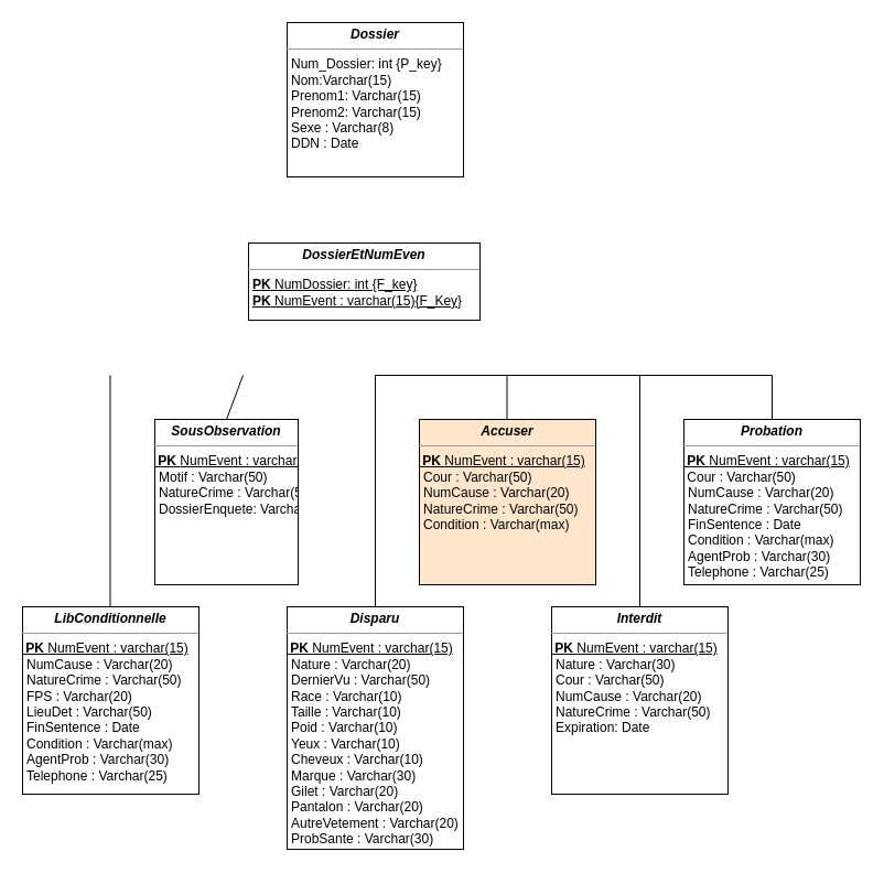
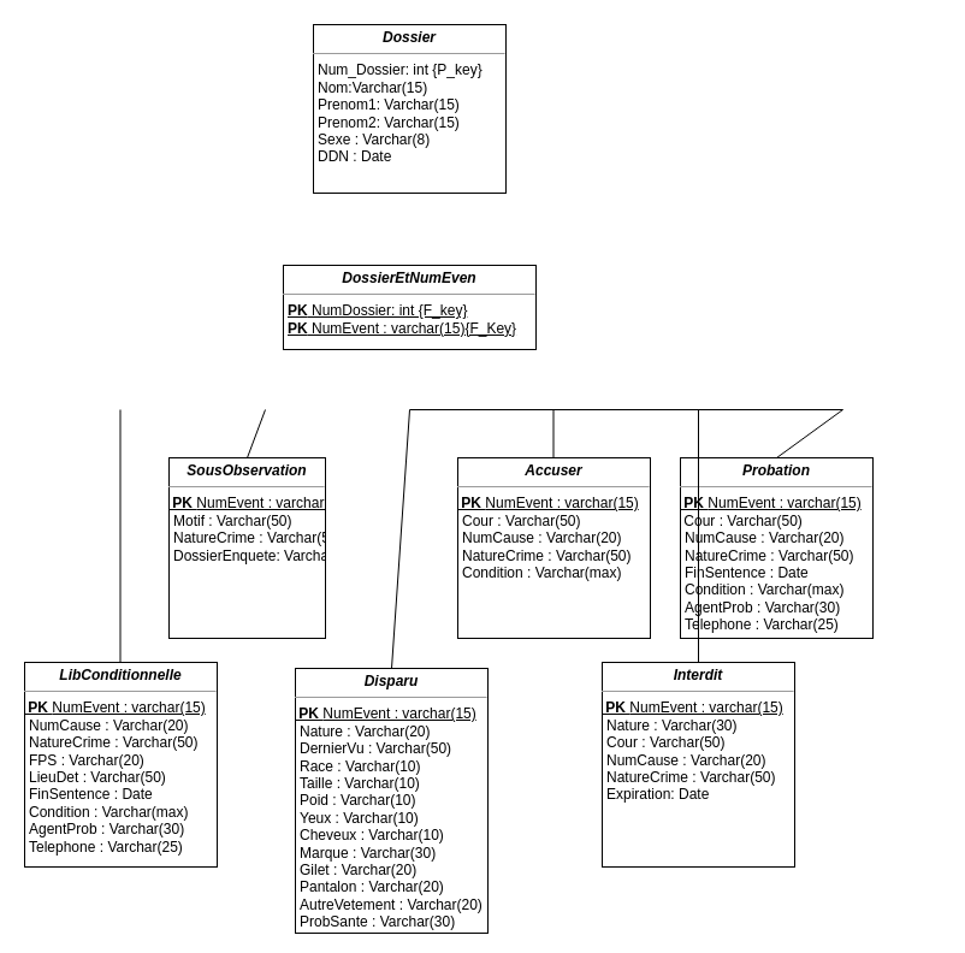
  <mxCell id="0" />
  <mxCell id="1" parent="0" />
  <mxCell id="2" value="&lt;p style=&quot;margin: 0px ; margin-top: 4px ; text-align: center&quot;&gt;&lt;b&gt;&lt;i&gt;Dossier&lt;/i&gt;&lt;/b&gt;&lt;/p&gt;&lt;hr size=&quot;1&quot;&gt;&lt;p style=&quot;margin: 0px ; margin-left: 4px&quot;&gt;&lt;/p&gt;&lt;p style=&quot;margin: 0px ; margin-left: 4px&quot;&gt;Num_Dossier: int {P_key}&lt;/p&gt;&lt;p style=&quot;margin: 0px ; margin-left: 4px&quot;&gt;Nom:Varchar(15)&lt;/p&gt;&lt;p style=&quot;margin: 0px ; margin-left: 4px&quot;&gt;Prenom1: Varchar(15)&lt;/p&gt;&lt;p style=&quot;margin: 0px ; margin-left: 4px&quot;&gt;Prenom2: Varchar(15)&lt;/p&gt;&lt;p style=&quot;margin: 0px ; margin-left: 4px&quot;&gt;Sexe : Varchar(8)&lt;/p&gt;&lt;p style=&quot;margin: 0px ; margin-left: 4px&quot;&gt;DDN : Date&lt;/p&gt;&lt;p style=&quot;margin: 0px ; margin-left: 4px&quot;&gt;&lt;br&gt;&lt;/p&gt;" style="verticalAlign=top;align=left;overflow=fill;fontSize=12;fontFamily=Helvetica;html=1;" vertex="1" parent="1"><mxGeometry x="260" y="20" width="160" height="140" as="geometry" /></mxCell>
- <mxCell id="3" value="&lt;p style=&quot;margin: 0px ; margin-top: 4px ; text-align: center&quot;&gt;&lt;b&gt;&lt;i&gt;DossierEtNumEven&lt;/i&gt;&lt;/b&gt;&lt;/p&gt;&lt;hr size=&quot;1&quot;&gt;&lt;p style=&quot;margin: 0px ; margin-left: 4px&quot;&gt;&lt;/p&gt;&lt;p style=&quot;margin: 0px ; margin-left: 4px&quot;&gt;&lt;u&gt;&lt;b&gt;PK&lt;/b&gt; NumDossier: int {F_key}&lt;/u&gt;&lt;/p&gt;&lt;p style=&quot;margin: 0px ; margin-left: 4px&quot;&gt;&lt;u&gt;&lt;b&gt;PK&lt;/b&gt; NumEvent : varchar(15){F_Key}&lt;/u&gt;&lt;/p&gt;&lt;p style=&quot;margin: 0px ; margin-left: 4px&quot;&gt;&lt;br&gt;&lt;/p&gt;" style="verticalAlign=top;align=left;overflow=fill;fontSize=12;fontFamily=Helvetica;html=1;" vertex="1" parent="1"><mxGeometry x="225" y="220" width="210" height="70" as="geometry" /></mxCell>
+ <mxCell id="3" value="&lt;p style=&quot;margin: 0px ; margin-top: 4px ; text-align: center&quot;&gt;&lt;b&gt;&lt;i&gt;DossierEtNumEven&lt;/i&gt;&lt;/b&gt;&lt;/p&gt;&lt;hr size=&quot;1&quot;&gt;&lt;p style=&quot;margin: 0px ; margin-left: 4px&quot;&gt;&lt;/p&gt;&lt;p style=&quot;margin: 0px ; margin-left: 4px&quot;&gt;&lt;u&gt;&lt;b&gt;PK&lt;/b&gt; NumDossier: int {F_key}&lt;/u&gt;&lt;/p&gt;&lt;p style=&quot;margin: 0px ; margin-left: 4px&quot;&gt;&lt;u&gt;&lt;b&gt;PK&lt;/b&gt; NumEvent : varchar(15){F_Key}&lt;/u&gt;&lt;/p&gt;&lt;p style=&quot;margin: 0px ; margin-left: 4px&quot;&gt;&lt;br&gt;&lt;/p&gt;" style="verticalAlign=top;align=left;overflow=fill;fontSize=12;fontFamily=Helvetica;html=1;" vertex="1" parent="1"><mxGeometry x="235" y="220" width="210" height="70" as="geometry" /></mxCell>
  <mxCell id="4" value="&lt;p style=&quot;margin: 0px ; margin-top: 4px ; text-align: center&quot;&gt;&lt;b&gt;&lt;i&gt;LibConditionnelle&lt;/i&gt;&lt;/b&gt;&lt;/p&gt;&lt;hr size=&quot;1&quot;&gt;&lt;p style=&quot;margin: 0px ; margin-left: 4px&quot;&gt;&lt;/p&gt;&lt;u&gt;&lt;b&gt;&amp;nbsp;PK&amp;nbsp;&lt;/b&gt;&lt;/u&gt;&lt;u&gt;NumEvent : varchar(15)&lt;/u&gt;&lt;p style=&quot;margin: 0px 0px 0px 4px&quot;&gt;NumCause : Varchar(20)&lt;/p&gt;&lt;p style=&quot;margin: 0px 0px 0px 4px&quot;&gt;NatureCrime : Varchar(50)&lt;/p&gt;&lt;p style=&quot;margin: 0px ; margin-left: 4px&quot;&gt;&lt;span&gt;FPS : Varchar(20)&lt;/span&gt;&lt;br&gt;&lt;/p&gt;&lt;p style=&quot;margin: 0px ; margin-left: 4px&quot;&gt;LieuDet : Varchar(50)&lt;/p&gt;&lt;p style=&quot;margin: 0px 0px 0px 4px&quot;&gt;FinSentence : Date&lt;br&gt;&lt;/p&gt;&lt;div&gt;&lt;p style=&quot;margin: 0px 0px 0px 4px&quot;&gt;Condition : Varchar(max)&lt;br&gt;&lt;/p&gt;&lt;p style=&quot;margin: 0px 0px 0px 4px&quot;&gt;AgentProb : Varchar(30)&lt;/p&gt;&lt;p style=&quot;margin: 0px 0px 0px 4px&quot;&gt;Telephone : Varchar(25)&lt;br&gt;&lt;/p&gt;&lt;/div&gt;&lt;div&gt;&lt;br&gt;&lt;/div&gt;&lt;div&gt;&lt;br&gt;&lt;/div&gt;" style="verticalAlign=top;align=left;overflow=fill;fontSize=12;fontFamily=Helvetica;html=1;" vertex="1" parent="1"><mxGeometry x="20" y="550" width="160" height="170" as="geometry" /></mxCell>
  <mxCell id="5" value="&lt;p style=&quot;margin: 0px ; margin-top: 4px ; text-align: center&quot;&gt;&lt;b&gt;&lt;i&gt;SousObservation&lt;/i&gt;&lt;/b&gt;&lt;/p&gt;&lt;hr size=&quot;1&quot;&gt;&lt;p style=&quot;margin: 0px ; margin-left: 4px&quot;&gt;&lt;/p&gt;&lt;u&gt;&lt;b&gt;&amp;nbsp;PK&amp;nbsp;&lt;/b&gt;&lt;/u&gt;&lt;u&gt;NumEvent : varchar(15)&lt;/u&gt;&lt;p style=&quot;margin: 0px ; margin-left: 4px&quot;&gt;Motif : Varchar(50)&lt;/p&gt;&lt;p style=&quot;margin: 0px ; margin-left: 4px&quot;&gt;NatureCrime : Varchar(50)&lt;/p&gt;&lt;p style=&quot;margin: 0px ; margin-left: 4px&quot;&gt;DossierEnquete: Varchar(50)&lt;/p&gt;&lt;p style=&quot;margin: 0px ; margin-left: 4px&quot;&gt;&lt;br&gt;&lt;/p&gt;&lt;p style=&quot;margin: 0px ; margin-left: 4px&quot;&gt;&lt;br&gt;&lt;/p&gt;" style="verticalAlign=top;align=left;overflow=fill;fontSize=12;fontFamily=Helvetica;html=1;" vertex="1" parent="1"><mxGeometry x="140" y="380" width="130" height="150" as="geometry" /></mxCell>
- <mxCell id="6" value="&lt;p style=&quot;margin: 0px ; margin-top: 4px ; text-align: center&quot;&gt;&lt;b&gt;&lt;i&gt;Accuser&lt;/i&gt;&lt;/b&gt;&lt;/p&gt;&lt;hr size=&quot;1&quot;&gt;&lt;p style=&quot;margin: 0px ; margin-left: 4px&quot;&gt;&lt;/p&gt;&lt;u&gt;&lt;b&gt;&amp;nbsp;PK&amp;nbsp;&lt;/b&gt;&lt;/u&gt;&lt;u&gt;NumEvent : varchar(15)&lt;/u&gt;&lt;p style=&quot;margin: 0px ; margin-left: 4px&quot;&gt;Cour : Varchar(50)&lt;/p&gt;&lt;p style=&quot;margin: 0px ; margin-left: 4px&quot;&gt;NumCause : Varchar(20)&lt;/p&gt;&lt;p style=&quot;margin: 0px ; margin-left: 4px&quot;&gt;NatureCrime : Varchar(50)&lt;/p&gt;&lt;p style=&quot;margin: 0px ; margin-left: 4px&quot;&gt;Condition : Varchar(max)&lt;/p&gt;" style="verticalAlign=top;align=left;overflow=fill;fontSize=12;fontFamily=Helvetica;html=1;fillColor=#ffe6cc;" vertex="1" parent="1"><mxGeometry x="380" y="380" width="160" height="150" as="geometry" /></mxCell>
+ <mxCell id="6" value="&lt;p style=&quot;margin: 0px ; margin-top: 4px ; text-align: center&quot;&gt;&lt;b&gt;&lt;i&gt;Accuser&lt;/i&gt;&lt;/b&gt;&lt;/p&gt;&lt;hr size=&quot;1&quot;&gt;&lt;p style=&quot;margin: 0px ; margin-left: 4px&quot;&gt;&lt;/p&gt;&lt;u&gt;&lt;b&gt;&amp;nbsp;PK&amp;nbsp;&lt;/b&gt;&lt;/u&gt;&lt;u&gt;NumEvent : varchar(15)&lt;/u&gt;&lt;p style=&quot;margin: 0px ; margin-left: 4px&quot;&gt;Cour : Varchar(50)&lt;/p&gt;&lt;p style=&quot;margin: 0px ; margin-left: 4px&quot;&gt;NumCause : Varchar(20)&lt;/p&gt;&lt;p style=&quot;margin: 0px ; margin-left: 4px&quot;&gt;NatureCrime : Varchar(50)&lt;/p&gt;&lt;p style=&quot;margin: 0px ; margin-left: 4px&quot;&gt;Condition : Varchar(max)&lt;/p&gt;" style="verticalAlign=top;align=left;overflow=fill;fontSize=12;fontFamily=Helvetica;html=1;" vertex="1" parent="1"><mxGeometry x="380" y="380" width="160" height="150" as="geometry" /></mxCell>
  <mxCell id="7" value="&lt;p style=&quot;margin: 0px ; margin-top: 4px ; text-align: center&quot;&gt;&lt;b&gt;&lt;i&gt;Interdit&lt;/i&gt;&lt;/b&gt;&lt;/p&gt;&lt;hr size=&quot;1&quot;&gt;&lt;p style=&quot;margin: 0px ; margin-left: 4px&quot;&gt;&lt;/p&gt;&lt;u&gt;&lt;b&gt;&amp;nbsp;PK&amp;nbsp;&lt;/b&gt;&lt;/u&gt;&lt;u&gt;NumEvent : varchar(15)&lt;/u&gt;&lt;p style=&quot;margin: 0px ; margin-left: 4px&quot;&gt;Nature : Varchar(30)&lt;br&gt;&lt;/p&gt;&lt;p style=&quot;margin: 0px 0px 0px 4px&quot;&gt;Cour : Varchar(50)&lt;/p&gt;&lt;p style=&quot;margin: 0px 0px 0px 4px&quot;&gt;NumCause : Varchar(20)&lt;/p&gt;&lt;p style=&quot;margin: 0px 0px 0px 4px&quot;&gt;NatureCrime : Varchar(50)&lt;/p&gt;&lt;p style=&quot;margin: 0px 0px 0px 4px&quot;&gt;Expiration: Date&lt;br&gt;&lt;/p&gt;&lt;div&gt;&lt;br&gt;&lt;/div&gt;" style="verticalAlign=top;align=left;overflow=fill;fontSize=12;fontFamily=Helvetica;html=1;" vertex="1" parent="1"><mxGeometry x="500" y="550" width="160" height="170" as="geometry" /></mxCell>
- <mxCell id="8" value="&lt;p style=&quot;margin: 0px ; margin-top: 4px ; text-align: center&quot;&gt;&lt;b&gt;&lt;i&gt;Probation&lt;/i&gt;&lt;/b&gt;&lt;/p&gt;&lt;hr size=&quot;1&quot;&gt;&lt;p style=&quot;margin: 0px ; margin-left: 4px&quot;&gt;&lt;/p&gt;&lt;u&gt;&lt;b&gt;&amp;nbsp;PK&amp;nbsp;&lt;/b&gt;&lt;/u&gt;&lt;u&gt;NumEvent : varchar(15)&lt;br&gt;&lt;/u&gt;&amp;nbsp;Cour : Varchar(50)&lt;p style=&quot;margin: 0px 0px 0px 4px&quot;&gt;NumCause : Varchar(20)&lt;/p&gt;&lt;p style=&quot;margin: 0px 0px 0px 4px&quot;&gt;NatureCrime : Varchar(50)&lt;/p&gt;&lt;p style=&quot;margin: 0px ; margin-left: 4px&quot;&gt;&lt;span&gt;FinSentence : Date&lt;/span&gt;&lt;br&gt;&lt;/p&gt;&lt;p style=&quot;margin: 0px ; margin-left: 4px&quot;&gt;Condition : Varchar(max)&lt;span&gt;&lt;br&gt;&lt;/span&gt;&lt;/p&gt;&lt;p style=&quot;margin: 0px ; margin-left: 4px&quot;&gt;AgentProb : Varchar(30)&lt;/p&gt;&lt;p style=&quot;margin: 0px ; margin-left: 4px&quot;&gt;Telephone : Varchar(25)&lt;/p&gt;" style="verticalAlign=top;align=left;overflow=fill;fontSize=12;fontFamily=Helvetica;html=1;" vertex="1" parent="1"><mxGeometry x="620" y="380" width="160" height="150" as="geometry" /></mxCell>
- <mxCell id="9" value="&lt;p style=&quot;margin: 0px ; margin-top: 4px ; text-align: center&quot;&gt;&lt;b&gt;&lt;i&gt;Disparu&lt;/i&gt;&lt;/b&gt;&lt;/p&gt;&lt;hr size=&quot;1&quot;&gt;&lt;p style=&quot;margin: 0px ; margin-left: 4px&quot;&gt;&lt;/p&gt;&lt;u&gt;&lt;b&gt;&amp;nbsp;PK&amp;nbsp;&lt;/b&gt;&lt;/u&gt;&lt;u&gt;NumEvent : varchar(15)&lt;/u&gt;&lt;p style=&quot;margin: 0px ; margin-left: 4px&quot;&gt;&lt;span&gt;Nature : Varchar(20)&lt;/span&gt;&lt;br&gt;&lt;/p&gt;&lt;p style=&quot;margin: 0px ; margin-left: 4px&quot;&gt;DernierVu : Varchar(50)&lt;/p&gt;&lt;p style=&quot;margin: 0px ; margin-left: 4px&quot;&gt;Race : Varchar(10)&lt;/p&gt;&lt;p style=&quot;margin: 0px ; margin-left: 4px&quot;&gt;Taille : Varchar(10)&lt;br&gt;&lt;/p&gt;&lt;p style=&quot;margin: 0px ; margin-left: 4px&quot;&gt;Poid : Varchar(10)&lt;br&gt;&lt;/p&gt;&lt;p style=&quot;margin: 0px ; margin-left: 4px&quot;&gt;Yeux : Varchar(10)&lt;br&gt;&lt;/p&gt;&lt;p style=&quot;margin: 0px ; margin-left: 4px&quot;&gt;Cheveux : Varchar(10)&lt;br&gt;&lt;/p&gt;&lt;p style=&quot;margin: 0px ; margin-left: 4px&quot;&gt;Marque : Varchar(30)&lt;br&gt;&lt;/p&gt;&lt;p style=&quot;margin: 0px ; margin-left: 4px&quot;&gt;Gilet : Varchar(20)&lt;br&gt;&lt;/p&gt;&lt;p style=&quot;margin: 0px ; margin-left: 4px&quot;&gt;Pantalon : Varchar(20)&lt;br&gt;&lt;/p&gt;&lt;p style=&quot;margin: 0px ; margin-left: 4px&quot;&gt;AutreVetement : Varchar(20)&lt;br&gt;&lt;/p&gt;&lt;p style=&quot;margin: 0px ; margin-left: 4px&quot;&gt;ProbSante : Varchar(30)&lt;br&gt;&lt;/p&gt;&lt;p style=&quot;margin: 0px ; margin-left: 4px&quot;&gt;&lt;br&gt;&lt;/p&gt;" style="verticalAlign=top;align=left;overflow=fill;fontSize=12;fontFamily=Helvetica;html=1;" vertex="1" parent="1"><mxGeometry x="260" y="550" width="160" height="220" as="geometry" /></mxCell>
+ <mxCell id="8" value="&lt;p style=&quot;margin: 0px ; margin-top: 4px ; text-align: center&quot;&gt;&lt;b&gt;&lt;i&gt;Probation&lt;/i&gt;&lt;/b&gt;&lt;/p&gt;&lt;hr size=&quot;1&quot;&gt;&lt;p style=&quot;margin: 0px ; margin-left: 4px&quot;&gt;&lt;/p&gt;&lt;u&gt;&lt;b&gt;&amp;nbsp;PK&amp;nbsp;&lt;/b&gt;&lt;/u&gt;&lt;u&gt;NumEvent : varchar(15)&lt;br&gt;&lt;/u&gt;&amp;nbsp;Cour : Varchar(50)&lt;p style=&quot;margin: 0px 0px 0px 4px&quot;&gt;NumCause : Varchar(20)&lt;/p&gt;&lt;p style=&quot;margin: 0px 0px 0px 4px&quot;&gt;NatureCrime : Varchar(50)&lt;/p&gt;&lt;p style=&quot;margin: 0px ; margin-left: 4px&quot;&gt;&lt;span&gt;FinSentence : Date&lt;/span&gt;&lt;br&gt;&lt;/p&gt;&lt;p style=&quot;margin: 0px ; margin-left: 4px&quot;&gt;Condition : Varchar(max)&lt;span&gt;&lt;br&gt;&lt;/span&gt;&lt;/p&gt;&lt;p style=&quot;margin: 0px ; margin-left: 4px&quot;&gt;AgentProb : Varchar(30)&lt;/p&gt;&lt;p style=&quot;margin: 0px ; margin-left: 4px&quot;&gt;Telephone : Varchar(25)&lt;/p&gt;" style="verticalAlign=top;align=left;overflow=fill;fontSize=12;fontFamily=Helvetica;html=1;" vertex="1" parent="1"><mxGeometry x="565" y="380" width="160" height="150" as="geometry" /></mxCell>
+ <mxCell id="9" value="&lt;p style=&quot;margin: 0px ; margin-top: 4px ; text-align: center&quot;&gt;&lt;b&gt;&lt;i&gt;Disparu&lt;/i&gt;&lt;/b&gt;&lt;/p&gt;&lt;hr size=&quot;1&quot;&gt;&lt;p style=&quot;margin: 0px ; margin-left: 4px&quot;&gt;&lt;/p&gt;&lt;u&gt;&lt;b&gt;&amp;nbsp;PK&amp;nbsp;&lt;/b&gt;&lt;/u&gt;&lt;u&gt;NumEvent : varchar(15)&lt;/u&gt;&lt;p style=&quot;margin: 0px ; margin-left: 4px&quot;&gt;&lt;span&gt;Nature : Varchar(20)&lt;/span&gt;&lt;br&gt;&lt;/p&gt;&lt;p style=&quot;margin: 0px ; margin-left: 4px&quot;&gt;DernierVu : Varchar(50)&lt;/p&gt;&lt;p style=&quot;margin: 0px ; margin-left: 4px&quot;&gt;Race : Varchar(10)&lt;/p&gt;&lt;p style=&quot;margin: 0px ; margin-left: 4px&quot;&gt;Taille : Varchar(10)&lt;br&gt;&lt;/p&gt;&lt;p style=&quot;margin: 0px ; margin-left: 4px&quot;&gt;Poid : Varchar(10)&lt;br&gt;&lt;/p&gt;&lt;p style=&quot;margin: 0px ; margin-left: 4px&quot;&gt;Yeux : Varchar(10)&lt;br&gt;&lt;/p&gt;&lt;p style=&quot;margin: 0px ; margin-left: 4px&quot;&gt;Cheveux : Varchar(10)&lt;br&gt;&lt;/p&gt;&lt;p style=&quot;margin: 0px ; margin-left: 4px&quot;&gt;Marque : Varchar(30)&lt;br&gt;&lt;/p&gt;&lt;p style=&quot;margin: 0px ; margin-left: 4px&quot;&gt;Gilet : Varchar(20)&lt;br&gt;&lt;/p&gt;&lt;p style=&quot;margin: 0px ; margin-left: 4px&quot;&gt;Pantalon : Varchar(20)&lt;br&gt;&lt;/p&gt;&lt;p style=&quot;margin: 0px ; margin-left: 4px&quot;&gt;AutreVetement : Varchar(20)&lt;br&gt;&lt;/p&gt;&lt;p style=&quot;margin: 0px ; margin-left: 4px&quot;&gt;ProbSante : Varchar(30)&lt;br&gt;&lt;/p&gt;&lt;p style=&quot;margin: 0px ; margin-left: 4px&quot;&gt;&lt;br&gt;&lt;/p&gt;" style="verticalAlign=top;align=left;overflow=fill;fontSize=12;fontFamily=Helvetica;html=1;" vertex="1" parent="1"><mxGeometry x="245" y="555" width="160" height="220" as="geometry" /></mxCell>
  <mxCell id="10" value="" style="endArrow=none;html=1;rounded=0;exitX=0.5;exitY=0;exitDx=0;exitDy=0;" edge="1" parent="1" source="8"><mxGeometry width="50" height="50" relative="1" as="geometry"><mxPoint x="570" y="350" as="sourcePoint" /><mxPoint x="340" y="340" as="targetPoint" /><Array as="points"><mxPoint x="700" y="340" /></Array></mxGeometry></mxCell>
  <mxCell id="11" value="" style="endArrow=none;html=1;rounded=0;exitX=0.5;exitY=0;exitDx=0;exitDy=0;" edge="1" parent="1" source="9"><mxGeometry width="50" height="50" relative="1" as="geometry"><mxPoint x="280" y="420" as="sourcePoint" /><mxPoint x="340" y="340" as="targetPoint" /><Array as="points" /></mxGeometry></mxCell>
  <mxCell id="12" value="" style="endArrow=none;html=1;rounded=0;exitX=0.5;exitY=0;exitDx=0;exitDy=0;" edge="1" parent="1"><mxGeometry width="50" height="50" relative="1" as="geometry"><mxPoint x="99.5" y="550" as="sourcePoint" /><mxPoint x="99.5" y="340" as="targetPoint" /><Array as="points" /></mxGeometry></mxCell>
  <mxCell id="13" value="" style="endArrow=none;html=1;rounded=0;exitX=0.5;exitY=0;exitDx=0;exitDy=0;" edge="1" parent="1"><mxGeometry width="50" height="50" relative="1" as="geometry"><mxPoint x="580" y="550" as="sourcePoint" /><mxPoint x="580" y="340" as="targetPoint" /><Array as="points" /></mxGeometry></mxCell>
  <mxCell id="14" value="" style="endArrow=none;html=1;rounded=0;exitX=0.5;exitY=0;exitDx=0;exitDy=0;" edge="1" parent="1" source="5"><mxGeometry width="50" height="50" relative="1" as="geometry"><mxPoint x="210" y="390" as="sourcePoint" /><mxPoint x="220" y="340" as="targetPoint" /></mxGeometry></mxCell>
  <mxCell id="15" value="" style="endArrow=none;html=1;rounded=0;exitX=0.5;exitY=0;exitDx=0;exitDy=0;" edge="1" parent="1"><mxGeometry width="50" height="50" relative="1" as="geometry"><mxPoint x="459.5" y="380" as="sourcePoint" /><mxPoint x="459.5" y="340" as="targetPoint" /></mxGeometry></mxCell>
